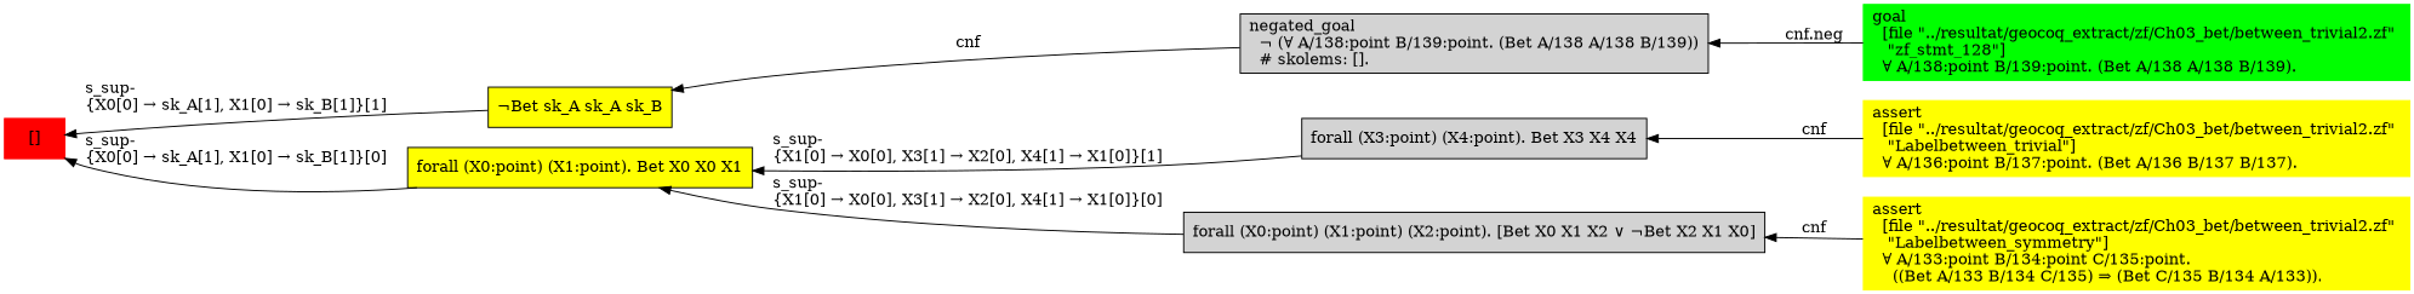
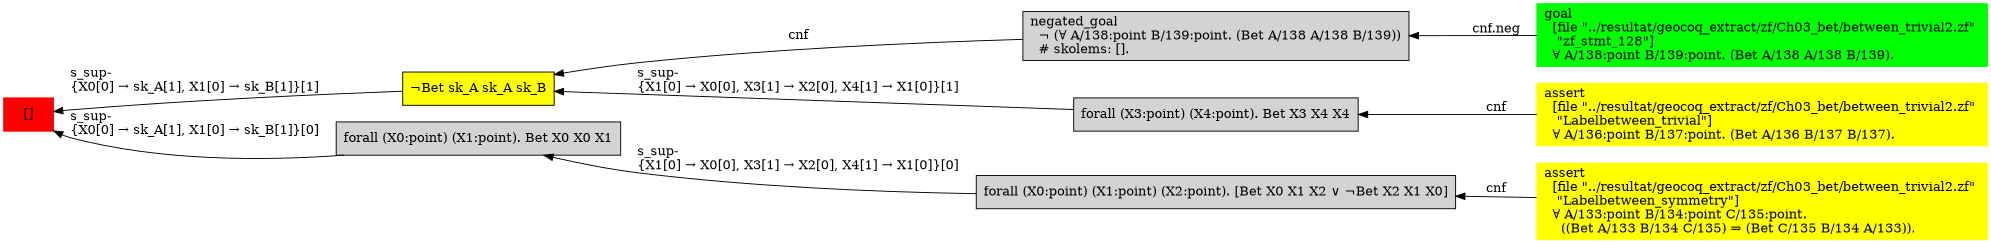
  digraph {
    rankdir=LR
    node [shape=box style=filled]
    edge [dir=back]
    n1 [color=red label="[]"]
    n2 [fillcolor=yellow label="¬Bet sk_A sk_A sk_B\l"]
-   n3 [label="forall (X0:point) (X1:point). Bet X0 X0 X1\l" fillcolor=yellow]
+   n3 [label="forall (X0:point) (X1:point). Bet X0 X0 X1\l"]
    n4 [label="negated_goal\l  ¬ (∀ A/138:point B/139:point. (Bet A/138 A/138 B/139))\l  # skolems: [].\l"]
    n5 [label="forall (X0:point) (X1:point) (X2:point). [Bet X0 X1 X2 ∨ ¬Bet X2 X1 X0]\l"]
    n6 [label="forall (X3:point) (X4:point). Bet X3 X4 X4\l"]
    n7 [color=green label="goal\l  [file \"../resultat/geocoq_extract/zf/Ch03_bet/between_trivial2.zf\" \l   \"zf_stmt_128\"]\l  ∀ A/138:point B/139:point. (Bet A/138 A/138 B/139).\l"]
    n8 [color=yellow label="assert\l  [file \"../resultat/geocoq_extract/zf/Ch03_bet/between_trivial2.zf\" \l   \"Labelbetween_symmetry\"]\l  ∀ A/133:point B/134:point C/135:point.\l    ((Bet A/133 B/134 C/135) ⇒ (Bet C/135 B/134 A/133)).\l"]
    n9 [color=yellow label="assert\l  [file \"../resultat/geocoq_extract/zf/Ch03_bet/between_trivial2.zf\" \l   \"Labelbetween_trivial\"]\l  ∀ A/136:point B/137:point. (Bet A/136 B/137 B/137).\l"]
    n1 -> n2 [label="s_sup-\l\{X0[0] → sk_A[1], X1[0] → sk_B[1]\}[1]\l"]
    n1 -> n3 [label="s_sup-\l\{X0[0] → sk_A[1], X1[0] → sk_B[1]\}[0]\l"]
    n2 -> n4 [label=cnf]
    n3 -> n5 [label="s_sup-\l\{X1[0] → X0[0], X3[1] → X2[0], X4[1] → X1[0]\}[0]\l"]
-   n3 -> n6 [label="s_sup-\l\{X1[0] → X0[0], X3[1] → X2[0], X4[1] → X1[0]\}[1]\l"]
+   n2 -> n6 [label="s_sup-\l\{X1[0] → X0[0], X3[1] → X2[0], X4[1] → X1[0]\}[1]\l"]
    n4 -> n7 [label="cnf.neg"]
    n5 -> n8 [label=cnf]
    n6 -> n9 [label=cnf]
  }
